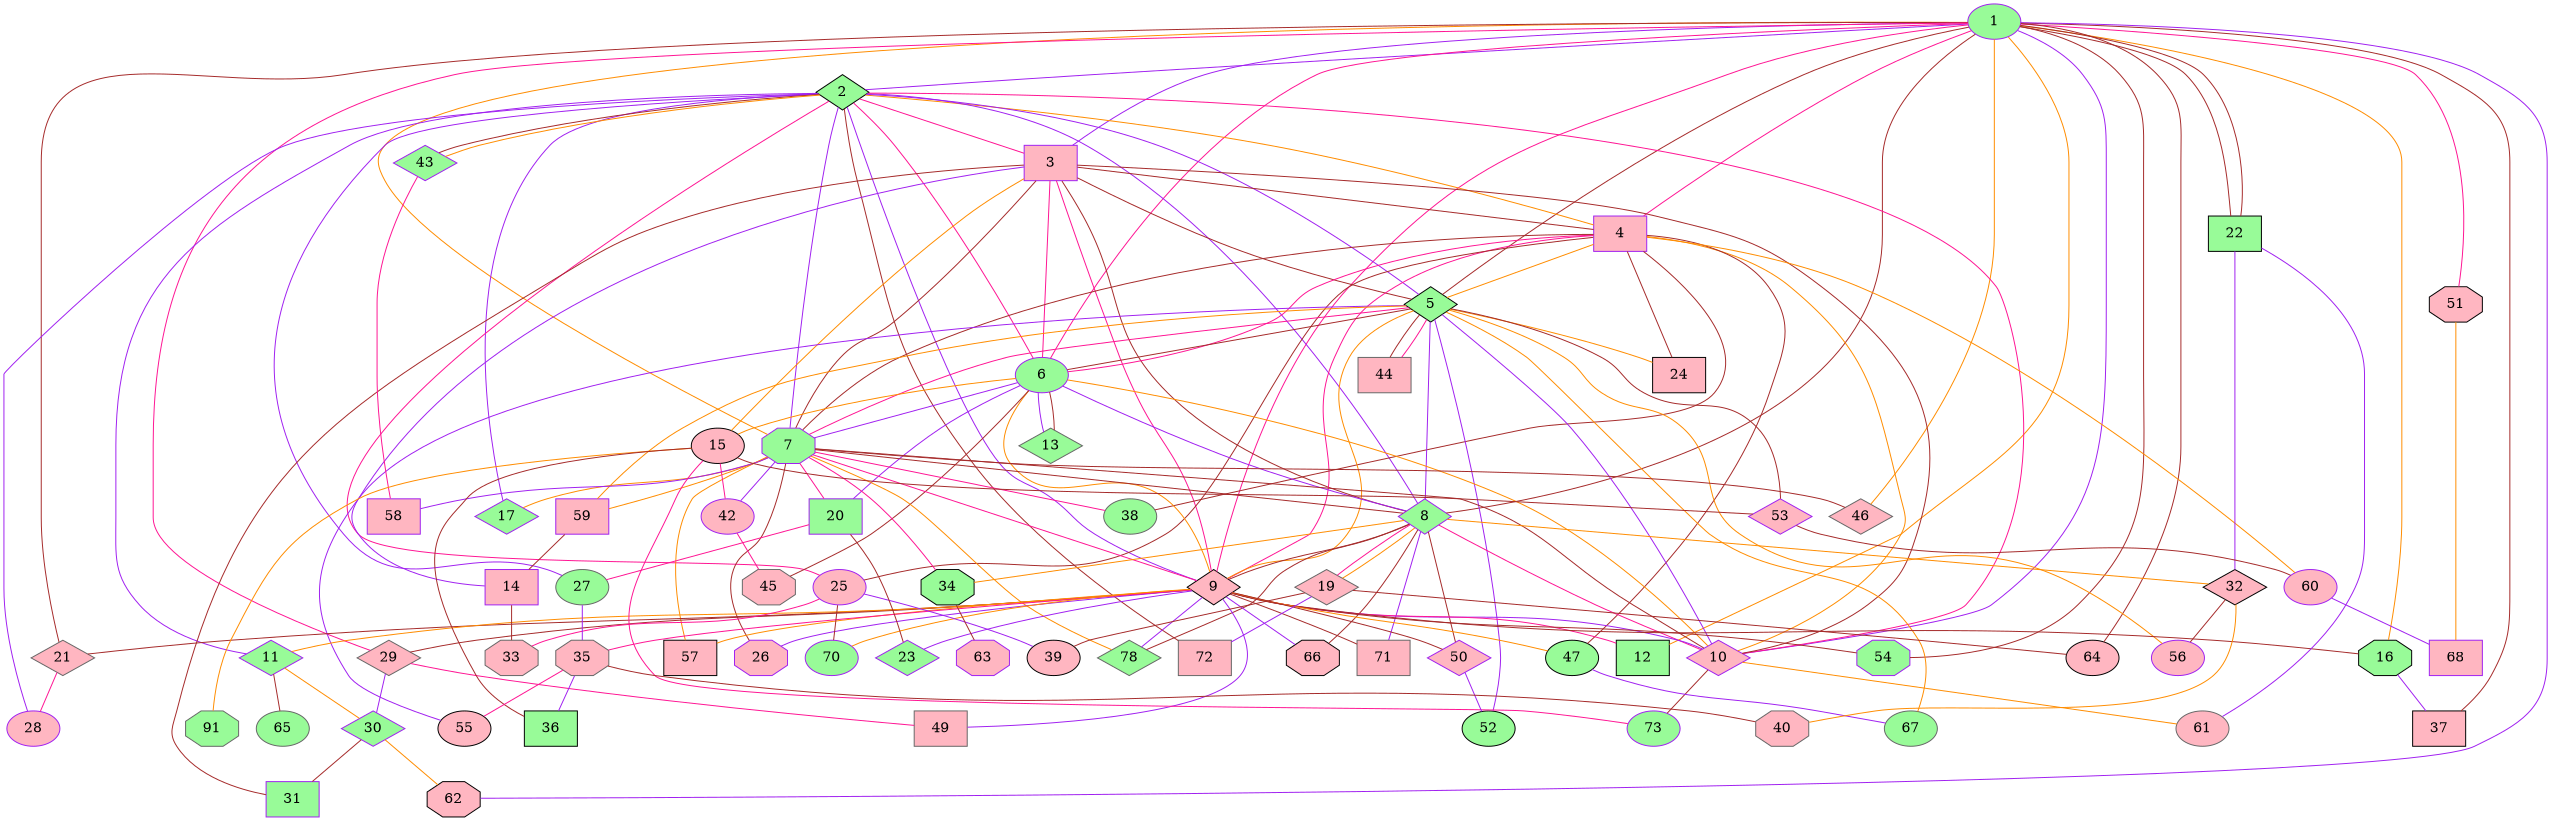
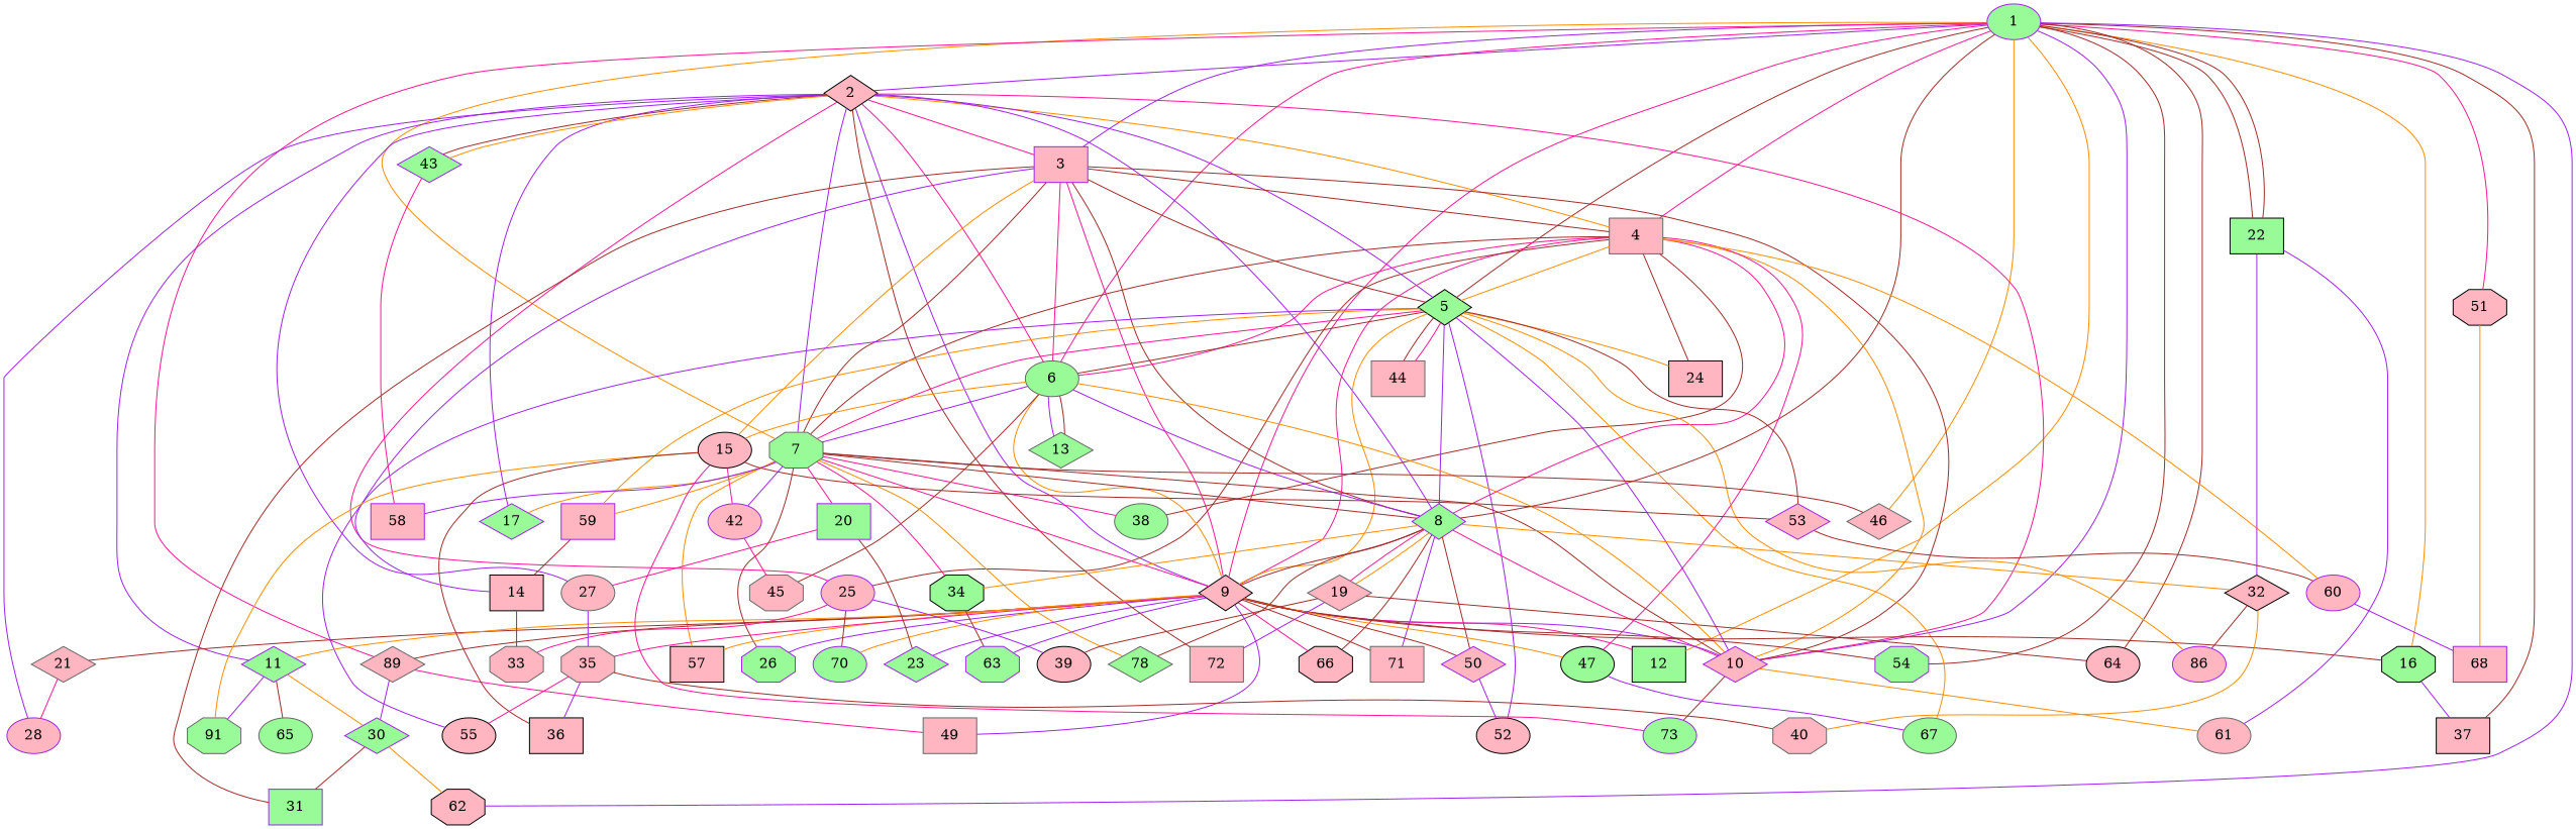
  graph {
    node [color=purple fillcolor=lightpink shape=ellipse style=filled]
    edge [color=brown]
    1 [fillcolor=palegreen]
-   2 [color=black fillcolor=palegreen shape=diamond]
+   2 [color=black shape=diamond]
    3 [shape=box]
-   4 [shape=box]
+   4 [color=gray40 shape=box]
    5 [color=black fillcolor=palegreen shape=diamond]
-   6 [fillcolor=palegreen]
-   7 [fillcolor=palegreen shape=octagon]
+   6 [color=gray40 fillcolor=palegreen]
+   7 [color=gray40 fillcolor=palegreen shape=octagon]
    8 [fillcolor=palegreen shape=diamond]
    9 [color=black shape=diamond]
    10 [shape=diamond]
    12 [color=black fillcolor=palegreen shape=box]
    16 [color=black fillcolor=palegreen shape=octagon]
    21 [color=gray40 shape=diamond]
    22 [color=black fillcolor=palegreen shape=box]
-   29 [color=gray40 shape=diamond]
+   29 [color=gray40 shape=diamond label=89]
    37 [color=black shape=box]
    46 [color=gray40 shape=diamond]
    51 [color=black shape=octagon]
    54 [fillcolor=palegreen shape=octagon]
    62 [color=black shape=octagon]
    64 [color=black]
    11 [fillcolor=palegreen shape=diamond]
    17 [fillcolor=palegreen shape=diamond]
    25
-   27 [color=gray40 fillcolor=palegreen]
+   27 [color=gray40]
    28
    43 [fillcolor=palegreen shape=diamond]
    72 [color=gray40 shape=box]
-   14 [shape=box]
+   14 [color=black shape=box]
    15 [color=black]
    31 [fillcolor=palegreen shape=box]
    24 [color=black shape=box]
    38 [color=gray40 fillcolor=palegreen]
    47 [color=black fillcolor=palegreen]
    60
    44 [color=gray40 shape=box]
-   52 [color=black fillcolor=palegreen]
+   52 [color=black]
    53 [shape=diamond]
    55 [color=black]
-   56
+   56 [label=86]
    59 [shape=box]
    67 [color=gray40 fillcolor=palegreen]
    13 [color=gray40 fillcolor=palegreen shape=diamond]
    20 [fillcolor=palegreen shape=box]
    45 [color=gray40 shape=octagon]
    n46 [color=gray40 fillcolor=palegreen label=78 shape=diamond]
-   26 [shape=octagon]
+   26 [fillcolor=palegreen shape=octagon]
    34 [color=black fillcolor=palegreen shape=octagon]
    42
    57 [color=black shape=box]
    58 [shape=box]
    19 [color=gray40 shape=diamond]
    32 [color=black shape=diamond]
    50 [shape=diamond]
    66 [color=black shape=octagon]
    71 [color=gray40 shape=box]
    23 [fillcolor=palegreen shape=diamond]
    35 [color=gray40 shape=octagon]
    49 [color=gray40 shape=box]
-   63 [shape=octagon]
+   63 [fillcolor=palegreen shape=octagon]
    70 [fillcolor=palegreen]
    61 [color=gray40]
    73 [fillcolor=palegreen]
    30 [fillcolor=palegreen shape=diamond]
    68 [shape=box]
    65 [color=gray40 fillcolor=palegreen]
    n67 [color=gray40 fillcolor=palegreen label=91 shape=octagon]
    33 [color=gray40 shape=octagon]
    39 [color=black]
-   36 [color=black fillcolor=palegreen shape=box]
+   36 [color=black shape=box]
    40 [color=gray40 shape=octagon]
    1 -- 2 [color=purple]
    1 -- 3 [color=purple]
    1 -- 4 [color=deeppink]
    1 -- 5
    1 -- 6 [color=deeppink]
    1 -- 7 [color=darkorange]
    1 -- 8
    1 -- 9 [color=deeppink]
    1 -- 10 [color=purple]
    1 -- 12 [color=darkorange]
    1 -- 16 [color=darkorange]
-   1 -- 21
    1 -- 22
    1 -- 22
    1 -- 29 [color=deeppink]
    1 -- 37
    1 -- 46 [color=darkorange]
    1 -- 51 [color=deeppink]
    1 -- 54
    1 -- 62 [color=purple]
    1 -- 64
    2 -- 3 [color=deeppink]
    2 -- 4 [color=darkorange]
    2 -- 5 [color=purple]
    2 -- 6 [color=deeppink]
    2 -- 7 [color=purple]
    2 -- 8 [color=purple]
    2 -- 9 [color=purple]
    2 -- 10 [color=deeppink]
    2 -- 11 [color=purple]
    2 -- 17 [color=purple]
    2 -- 25 [color=deeppink]
    2 -- 27 [color=purple]
    2 -- 28 [color=purple]
    2 -- 43
    2 -- 43 [color=darkorange]
    2 -- 72
    3 -- 4
    3 -- 5
    3 -- 6 [color=deeppink]
    3 -- 7
    3 -- 8
    3 -- 9 [color=deeppink]
    3 -- 10
    3 -- 14 [color=purple]
    3 -- 15 [color=darkorange]
    3 -- 31
    4 -- 5 [color=darkorange]
    4 -- 6 [color=deeppink]
    4 -- 7
+   4 -- 8 [color=deeppink]
    4 -- 9 [color=deeppink]
    4 -- 10 [color=darkorange]
    4 -- 25
    4 -- 24
    4 -- 38
-   4 -- 47
+   4 -- 47 [color=deeppink]
    4 -- 60 [color=darkorange]
    5 -- 6
    5 -- 7 [color=deeppink]
    5 -- 8 [color=purple]
    5 -- 9 [color=darkorange]
    5 -- 10 [color=purple]
    5 -- 24 [color=darkorange]
    5 -- 44
    5 -- 44 [color=deeppink]
    5 -- 52 [color=purple]
    5 -- 53
    5 -- 55 [color=purple]
    5 -- 56 [color=darkorange]
    5 -- 59 [color=darkorange]
    5 -- 67 [color=darkorange]
    6 -- 7 [color=purple]
    6 -- 8 [color=purple]
    6 -- 9 [color=darkorange]
    6 -- 10 [color=darkorange]
    6 -- 15 [color=darkorange]
    6 -- 13 [color=purple]
    6 -- 13
-   6 -- 20 [color=purple]
    6 -- 45
    7 -- 8
    7 -- 9 [color=deeppink]
    7 -- 10
    7 -- 46
    7 -- 17 [color=darkorange]
    7 -- 38 [color=deeppink]
    7 -- 59 [color=darkorange]
    7 -- 20 [color=deeppink]
    7 -- n46 [color=darkorange]
    7 -- 26
    7 -- 34 [color=deeppink]
    7 -- 42 [color=purple]
    7 -- 57 [color=darkorange]
    7 -- 58 [color=purple]
    8 -- 9
    8 -- 10 [color=deeppink]
    8 -- n46
    8 -- 34 [color=darkorange]
    8 -- 19 [color=deeppink]
    8 -- 19 [color=darkorange]
    8 -- 32 [color=darkorange]
    8 -- 50
    8 -- 66
    8 -- 71 [color=purple]
    9 -- 10 [color=purple]
    9 -- 12 [color=deeppink]
    9 -- 16
    9 -- 21
    9 -- 29
    9 -- 54
    9 -- 11 [color=darkorange]
    9 -- 47 [color=darkorange]
    9 -- 26 [color=purple]
    9 -- 57 [color=darkorange]
    9 -- 50
-   9 -- 66 [color=purple]
+   9 -- 66 [color=deeppink]
    9 -- 71
    9 -- 23 [color=purple]
    9 -- 35 [color=deeppink]
    9 -- 49 [color=purple]
-   9 -- n46 [color=purple]
+   9 -- 63 [color=purple]
    9 -- 70 [color=darkorange]
    10 -- 61 [color=darkorange]
    10 -- 73
    16 -- 37 [color=purple]
    21 -- 28 [color=deeppink]
    22 -- 32 [color=purple]
    22 -- 61 [color=purple]
    29 -- 49 [color=deeppink]
    29 -- 30 [color=purple]
    51 -- 68 [color=darkorange]
    11 -- 30 [color=darkorange]
    11 -- 65
+   11 -- n67 [color=purple]
    25 -- 70
    25 -- 33 [color=deeppink]
    25 -- 39 [color=purple]
    27 -- 35 [color=purple]
    43 -- 58 [color=deeppink]
    14 -- 33
    15 -- 53
    15 -- 42 [color=deeppink]
    15 -- 73 [color=deeppink]
    15 -- n67 [color=darkorange]
    15 -- 36
    47 -- 67 [color=purple]
    60 -- 68 [color=purple]
    53 -- 60
    59 -- 14
    20 -- 27 [color=deeppink]
    20 -- 23
    34 -- 63
    42 -- 45 [color=deeppink]
    19 -- 64
    19 -- 72 [color=purple]
    19 -- 39
    32 -- 56
    32 -- 40 [color=darkorange]
    50 -- 52 [color=purple]
    35 -- 55 [color=deeppink]
    35 -- 36 [color=purple]
    35 -- 40
    30 -- 62 [color=darkorange]
    30 -- 31
  }
